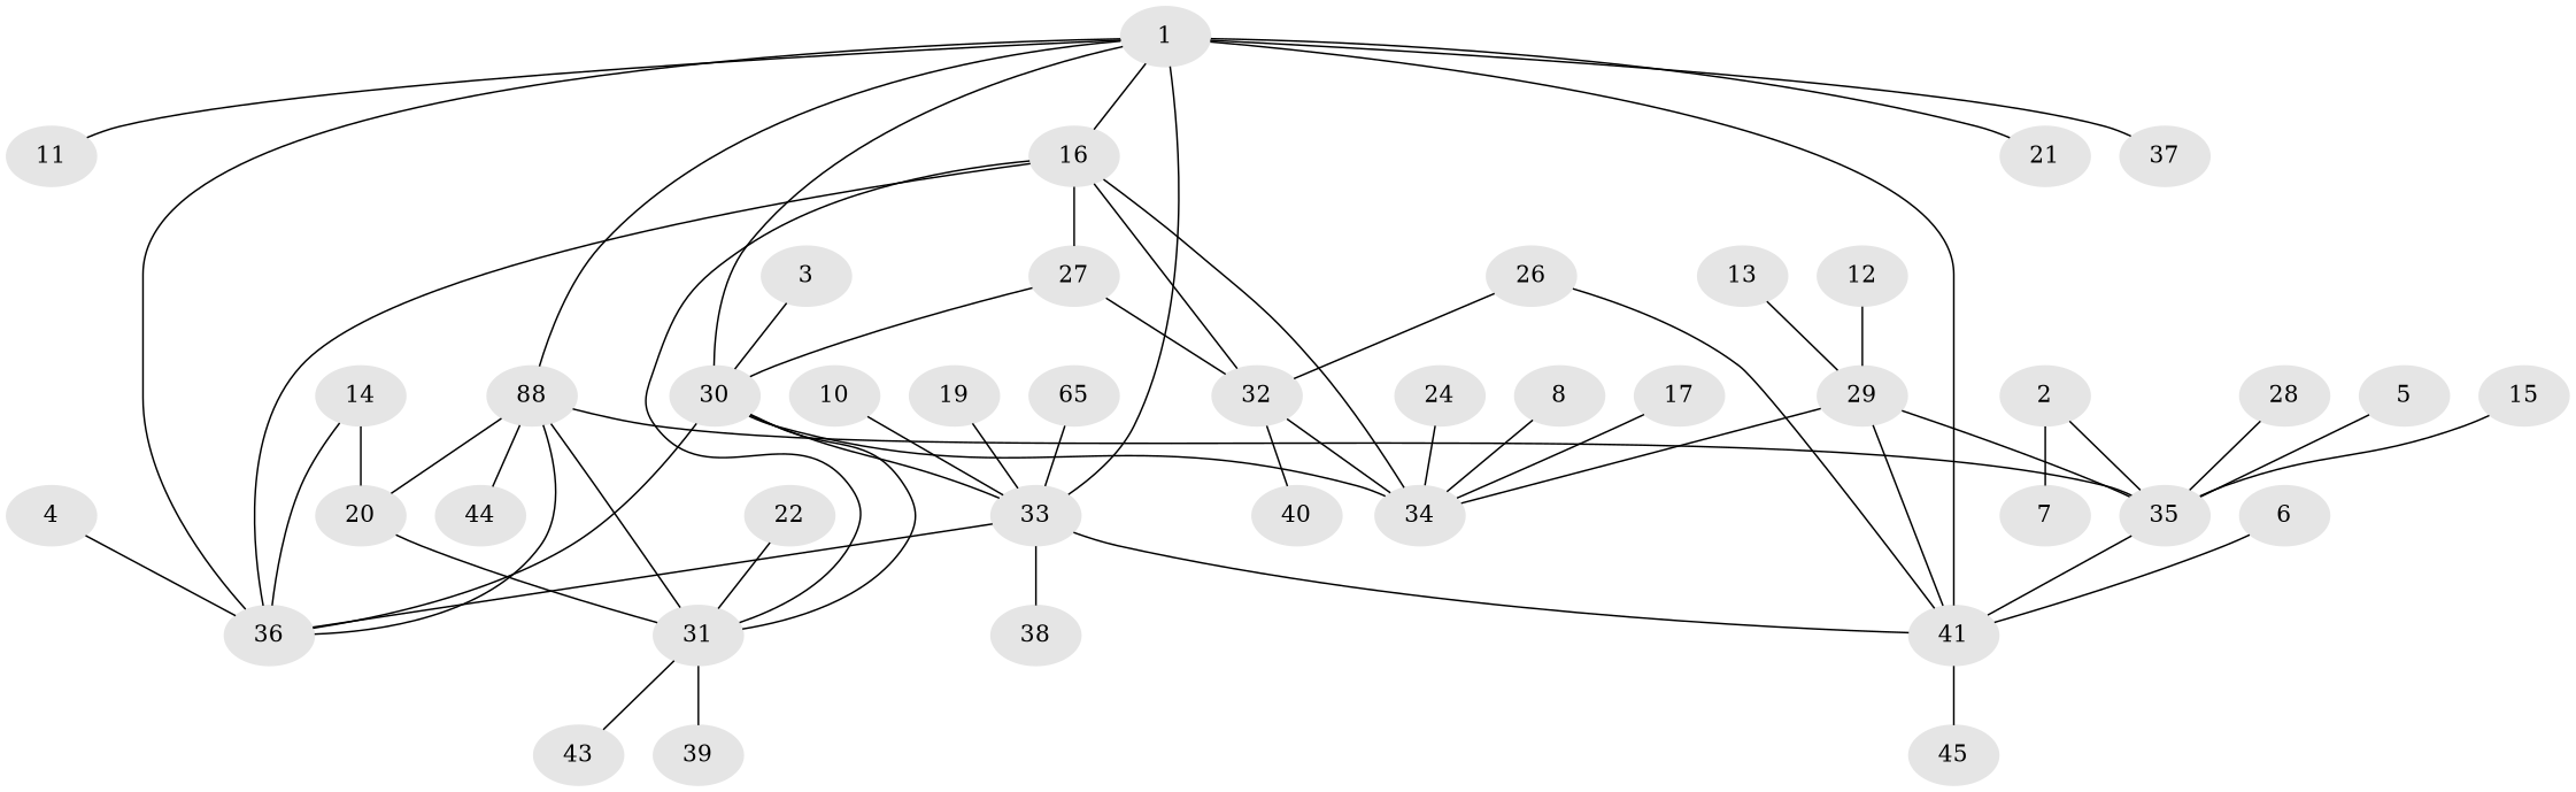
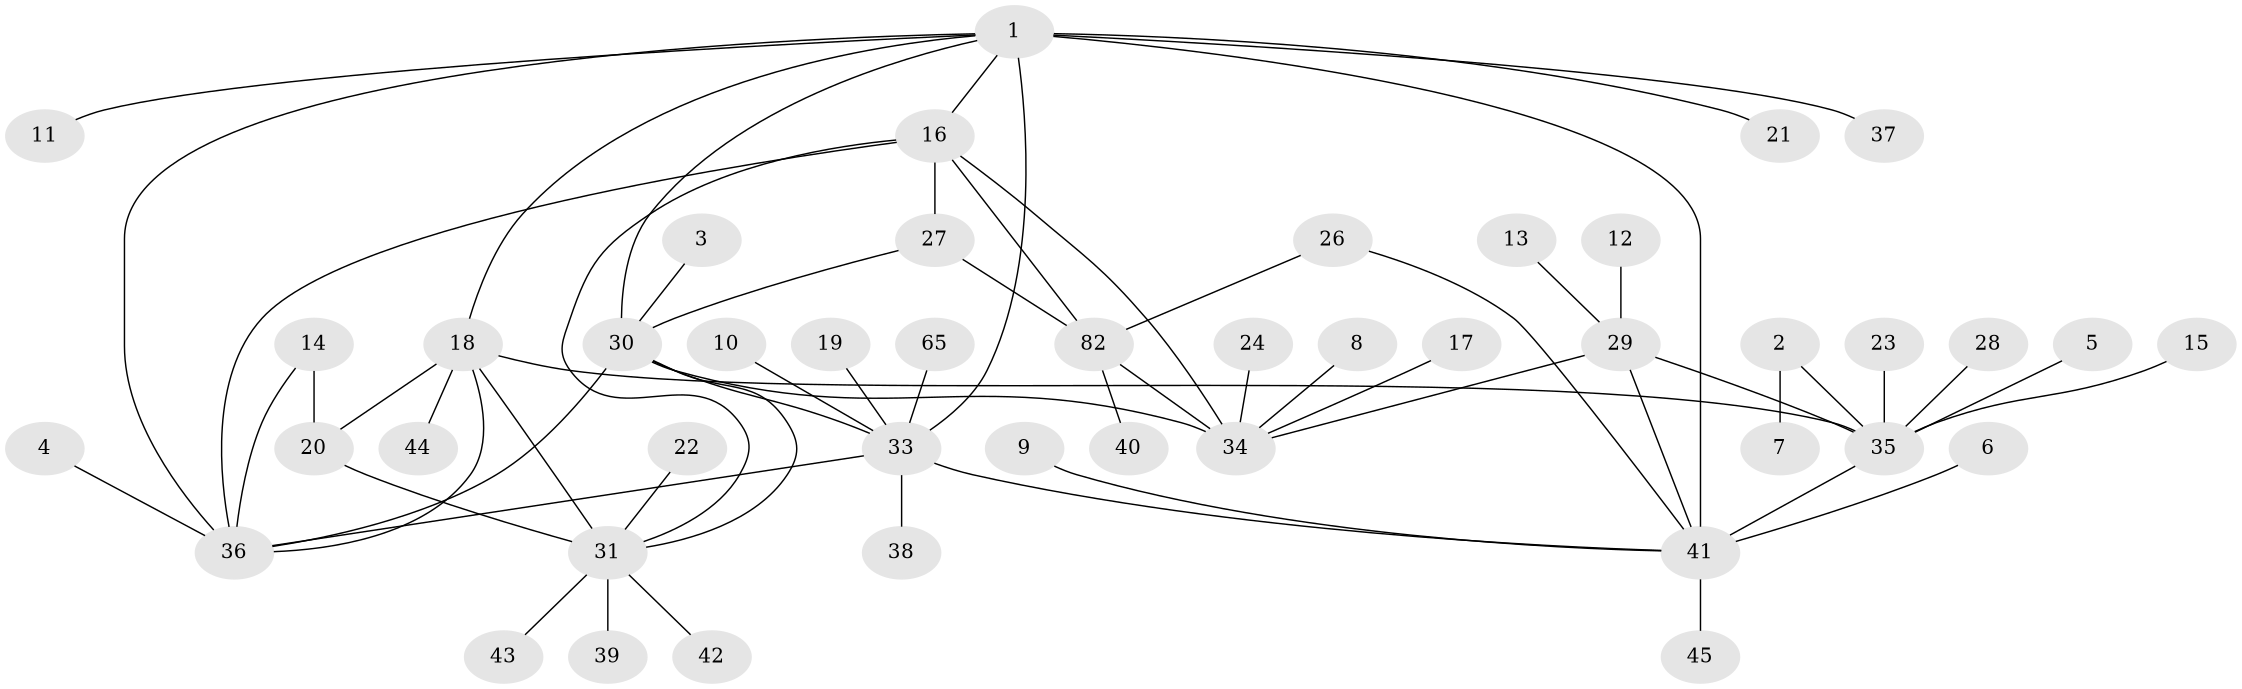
  graph {
    node [color=gray90 style=filled]
    edge [weight=1.0]
    1
    11
    16
-   18 [label=88]
+   18
    21
    30
    33
    36
    37
    41
    34
    27
    31
-   32
+   32 [label=82]
    35
    20
    44
    38
    45
    2
    7
    3
    4
    5
    6
    8
+   9
    10
    12
    29
    13
    14
    15
    39
+   42
    43
    40
    17
    19
    22
+   23
    24
    n43 [label=65]
    26
    28
    1 -- 11
    1 -- 16
    1 -- 18
    1 -- 21
    1 -- 30
    1 -- 33
    1 -- 36
    1 -- 37
    1 -- 41 [weight=3.0]
    16 -- 36
    16 -- 34 [weight=2.0]
    16 -- 27
    16 -- 31
    16 -- 32 [weight=2.0]
    18 -- 36
    18 -- 31 [weight=2.0]
    18 -- 35
    18 -- 20
    18 -- 44
    30 -- 33
    30 -- 36
    30 -- 34
    30 -- 31
    33 -- 36
    33 -- 41
    33 -- 38
    41 -- 45
    27 -- 30
    27 -- 32
    31 -- 39
+   31 -- 42
    31 -- 43
    32 -- 34
    32 -- 40
    35 -- 41 [weight=2.0]
    20 -- 31 [weight=2.0]
    2 -- 35
    2 -- 7
    3 -- 30
    4 -- 36
    5 -- 35
    6 -- 41
    8 -- 34
+   9 -- 41
    10 -- 33
    12 -- 29
    29 -- 41
    29 -- 34
    29 -- 35 [weight=2.0]
    13 -- 29
    14 -- 36
    14 -- 20
    15 -- 35
    17 -- 34
    19 -- 33
    22 -- 31
+   23 -- 35
    24 -- 34
    n43 -- 33
    26 -- 41
    26 -- 32
    28 -- 35
  }
